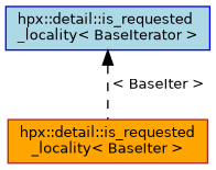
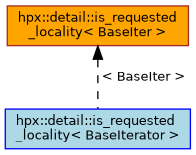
  digraph {
    node [fontname=Helvetica fontsize=10 shape=record style=filled]
    n1 [color=blue fillcolor=lightblue fontcolor=black height=0.2 label="hpx::detail::is_requested\l_locality\< BaseIterator \>" width=0.4]
    n2 [color=brown fillcolor=orange height=0.2 label="hpx::detail::is_requested\l_locality\< BaseIter \>" width=0.4]
-   n1 -> n2 [color=black dir=back fontname=Helvetica fontsize=10 label=" \< BaseIter \>" labelfontname=Helvetica labelfontsize=10 style=dashed]
+   n2 -> n1 [color=black dir=back fontname=Helvetica fontsize=10 label=" \< BaseIter \>" labelfontname=Helvetica labelfontsize=10 style=dashed]
  }
